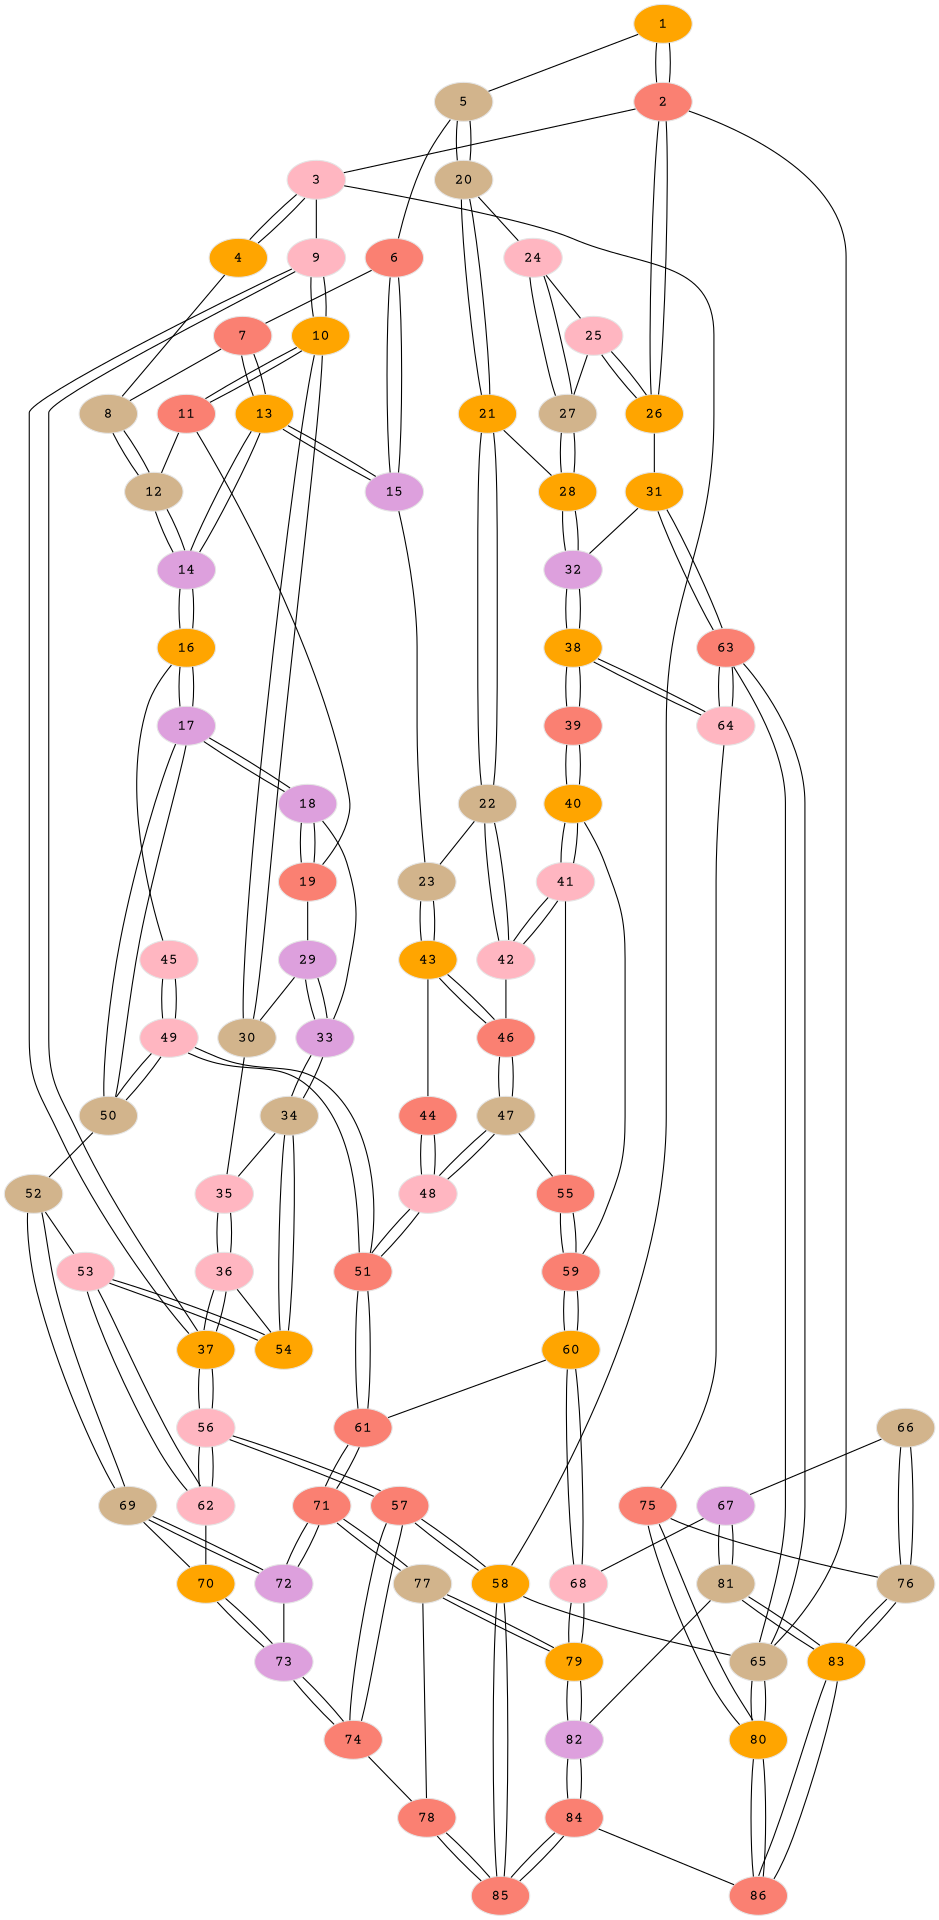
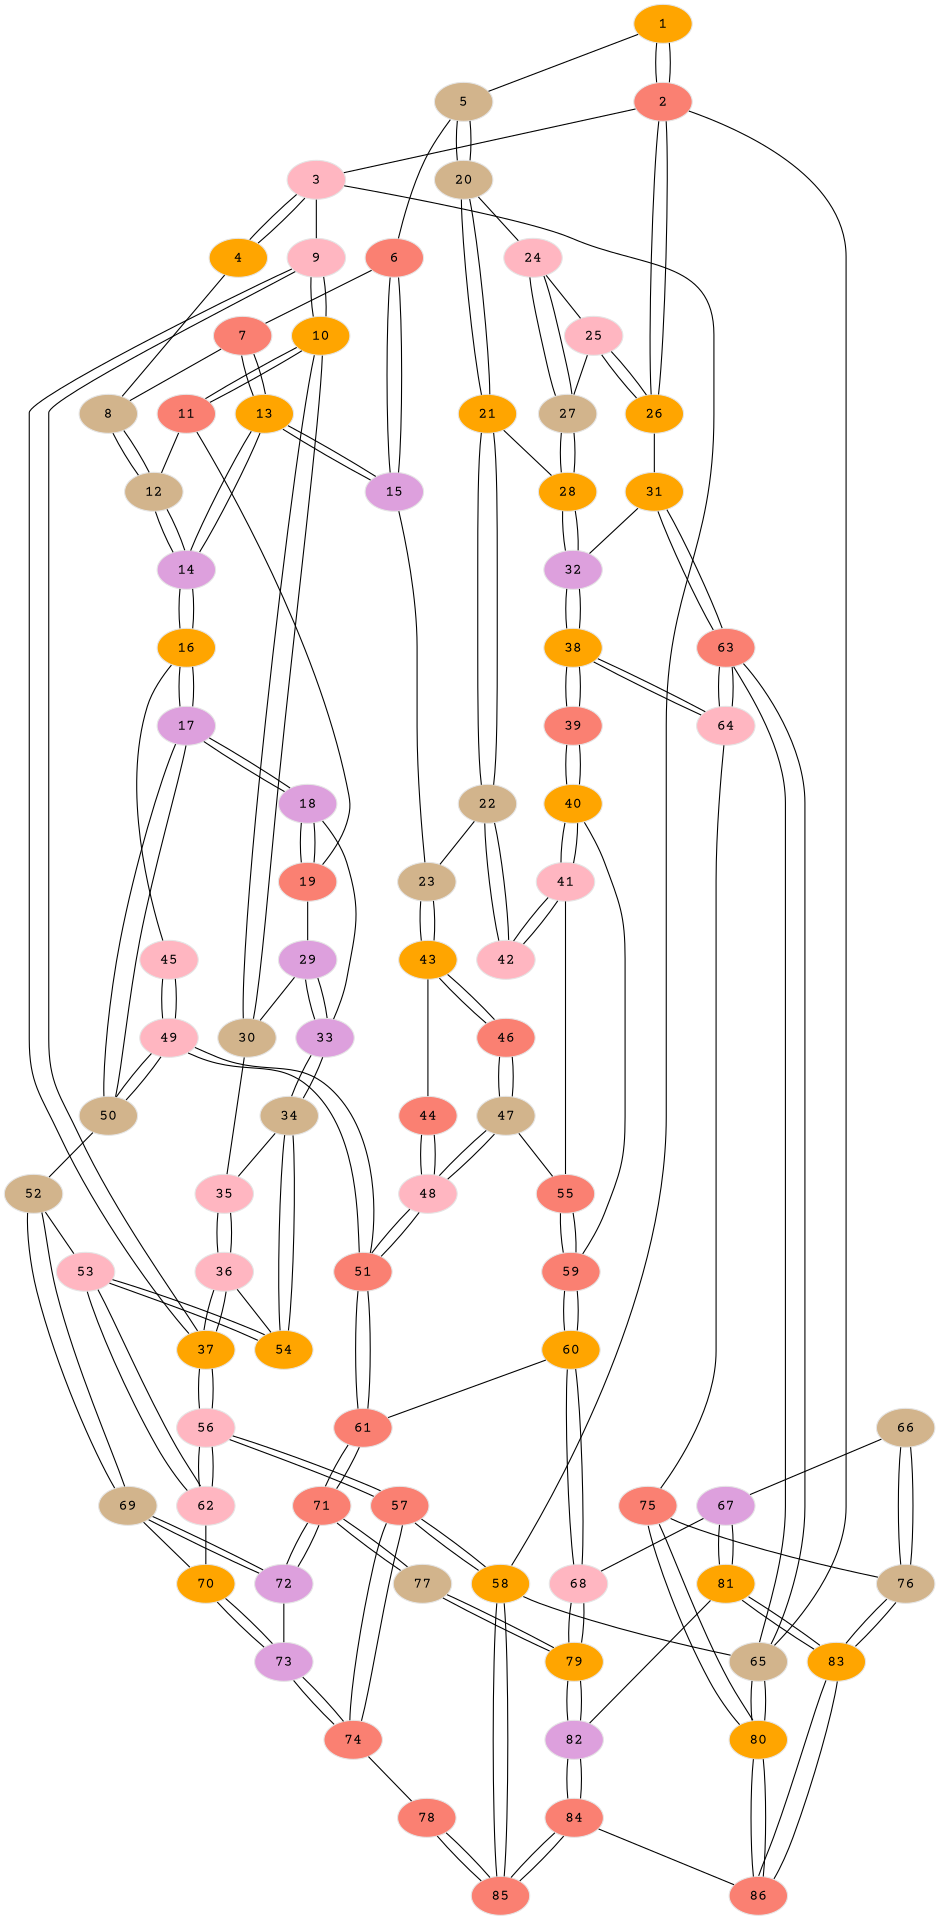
  graph {
    fontname="Courier Prime"
    node [color=gray90 fillcolor=salmon fontname="Courier Prime" style=filled]
    edge [fontname="Courier Prime"]
    1 [fillcolor=orange]
    2
    5 [fillcolor=tan]
    3 [fillcolor=lightpink]
    26 [fillcolor=orange]
    65 [fillcolor=tan]
    6
    20 [fillcolor=tan]
    4 [fillcolor=orange]
    9 [fillcolor=lightpink]
    58 [fillcolor=orange]
    31 [fillcolor=orange]
    80 [fillcolor=orange]
    8 [fillcolor=tan]
    10 [fillcolor=orange]
    37 [fillcolor=orange]
    85
    12 [fillcolor=tan]
    7
    15 [fillcolor=plum]
    21 [fillcolor=orange]
    24 [fillcolor=lightpink]
    13 [fillcolor=orange]
    23 [fillcolor=tan]
    14 [fillcolor=plum]
    11
    30 [fillcolor=tan]
    56 [fillcolor=lightpink]
    19
    35 [fillcolor=lightpink]
    29 [fillcolor=plum]
    16 [fillcolor=orange]
    17 [fillcolor=plum]
    45 [fillcolor=lightpink]
    43 [fillcolor=orange]
    18 [fillcolor=plum]
    50 [fillcolor=tan]
    49 [fillcolor=lightpink]
    33 [fillcolor=plum]
    52 [fillcolor=tan]
    34 [fillcolor=tan]
    22 [fillcolor=tan]
    28 [fillcolor=orange]
    25 [fillcolor=lightpink]
    27 [fillcolor=tan]
    42 [fillcolor=lightpink]
    32 [fillcolor=plum]
    46
    44
    63
    38 [fillcolor=orange]
    36 [fillcolor=lightpink]
    64 [fillcolor=lightpink]
    39
    54 [fillcolor=orange]
    62 [fillcolor=lightpink]
    57
    40 [fillcolor=orange]
    75
    41 [fillcolor=lightpink]
    59
    66 [fillcolor=tan]
    67 [fillcolor=plum]
    76 [fillcolor=tan]
    55
    60 [fillcolor=orange]
    47 [fillcolor=tan]
    48 [fillcolor=lightpink]
    51
    61
    53 [fillcolor=lightpink]
    69 [fillcolor=tan]
    71
    70 [fillcolor=orange]
    72 [fillcolor=plum]
    74
    78
    68 [fillcolor=lightpink]
    79 [fillcolor=orange]
    77 [fillcolor=tan]
    73 [fillcolor=plum]
    86
-   81 [fillcolor=tan]
+   81 [fillcolor=orange]
    83 [fillcolor=orange]
    82 [fillcolor=plum]
    84
    1 -- 2
    1 -- 2
    1 -- 5
    2 -- 3
    2 -- 26
    2 -- 26
    2 -- 65
    5 -- 6
    5 -- 20
    5 -- 20
    3 -- 4
    3 -- 4
    3 -- 9
    3 -- 58
    26 -- 31
    65 -- 80
    65 -- 80
    6 -- 7
    6 -- 15
    6 -- 15
    20 -- 21
    20 -- 21
    20 -- 24
    4 -- 8
    9 -- 10
    9 -- 10
    9 -- 37
    9 -- 37
    58 -- 65
    58 -- 85
    58 -- 85
    31 -- 32
    31 -- 63
    31 -- 63
    80 -- 86
    80 -- 86
    8 -- 12
    8 -- 12
    10 -- 11
    10 -- 11
    10 -- 30
    10 -- 30
    37 -- 56
    37 -- 56
    12 -- 14
    12 -- 14
    7 -- 8
    7 -- 13
    7 -- 13
    15 -- 23
    21 -- 22
    21 -- 22
    21 -- 28
    24 -- 25
    24 -- 27
    24 -- 27
    13 -- 15
    13 -- 15
    13 -- 14
    13 -- 14
    23 -- 43
    23 -- 43
    14 -- 16
    14 -- 16
    11 -- 12
    11 -- 19
    30 -- 35
    56 -- 62
    56 -- 62
    56 -- 57
    56 -- 57
    19 -- 29
    35 -- 36
    35 -- 36
    29 -- 30
    29 -- 33
    29 -- 33
    16 -- 17
    16 -- 17
    16 -- 45
    17 -- 18
    17 -- 18
    17 -- 50
    17 -- 50
    45 -- 49
    45 -- 49
    43 -- 46
    43 -- 46
    43 -- 44
    18 -- 19
    18 -- 19
    18 -- 33
    50 -- 52
    49 -- 50
    49 -- 50
    49 -- 51
    49 -- 51
    33 -- 34
    33 -- 34
    52 -- 53
    52 -- 69
    52 -- 69
    34 -- 35
    34 -- 54
    34 -- 54
    22 -- 23
    22 -- 42
    22 -- 42
    28 -- 32
    28 -- 32
    25 -- 26
    25 -- 26
    25 -- 27
    27 -- 28
    27 -- 28
-   42 -- 46
    32 -- 38
    32 -- 38
    46 -- 47
    46 -- 47
    44 -- 48
    44 -- 48
    63 -- 65
    63 -- 65
    63 -- 64
    63 -- 64
    38 -- 64
    38 -- 64
    38 -- 39
    38 -- 39
    36 -- 37
    36 -- 37
    36 -- 54
    64 -- 75
    39 -- 40
    39 -- 40
    62 -- 70
    57 -- 58
    57 -- 58
    57 -- 74
    57 -- 74
    40 -- 41
    40 -- 41
    40 -- 59
    75 -- 80
    75 -- 80
    75 -- 76
    41 -- 42
    41 -- 42
    41 -- 55
    59 -- 60
    59 -- 60
    66 -- 67
    66 -- 76
    66 -- 76
    67 -- 68
    67 -- 81
    67 -- 81
    76 -- 83
    76 -- 83
    55 -- 59
    55 -- 59
    60 -- 61
    60 -- 68
    60 -- 68
    47 -- 55
    47 -- 48
    47 -- 48
    48 -- 51
    48 -- 51
    51 -- 61
    51 -- 61
    61 -- 71
    61 -- 71
    53 -- 54
    53 -- 54
    53 -- 62
    53 -- 62
    69 -- 70
    69 -- 72
    69 -- 72
    71 -- 72
    71 -- 72
    71 -- 77
    71 -- 77
    70 -- 73
    70 -- 73
    72 -- 73
    74 -- 78
    78 -- 85
    78 -- 85
    68 -- 79
    68 -- 79
    79 -- 82
    79 -- 82
-   77 -- 78
    77 -- 79
    77 -- 79
    73 -- 74
    73 -- 74
    81 -- 83
    81 -- 83
    81 -- 82
    83 -- 86
    83 -- 86
    82 -- 84
    82 -- 84
    84 -- 85
    84 -- 85
    84 -- 86
  }
